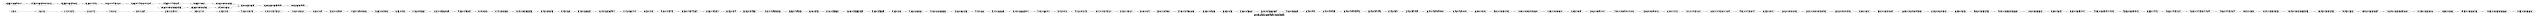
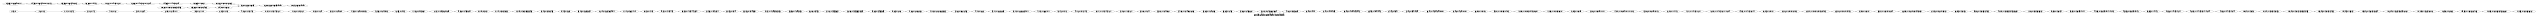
  digraph {
    label="Control-flow-graph for register allocator (function _ascii_day)"
    rankdir=LR
    n1 [label="0, 115: 0 1 "]
    n2 [label="1, 116: 0 1 2 3 "]
    n3 [label="2, 117: 0 1 2 3 4 5 "]
    n4 [label="3, 118: 0 1 4 5 "]
    n5 [label="4, 120: 0 1 6 7 "]
    n6 [label="5, 121: 0 1 6 7 8 9 "]
    n7 [label="6, 122: 0 1 6 7 8 9 10 11 "]
    n8 [label="7, 123: 0 1 6 7 10 11 "]
    n9 [label="8, 125: 0 1 12 13 "]
    n10 [label="9, 126: 0 1 12 13 14 15 "]
    n11 [label="10, 127: 0 1 12 13 14 15 16 17 "]
    n12 [label="11, 128: 0 1 12 13 16 17 "]
    n13 [label="12, 130: 0 1 18 19 "]
    n14 [label="13, 131: 0 1 18 19 20 21 "]
    n15 [label="14, 132: 0 1 18 19 20 21 22 23 "]
    n16 [label="15, 133: 0 1 18 19 22 23 "]
    n17 [label="16, 135: 0 1 24 25 "]
    n18 [label="17, 136: 0 1 24 25 26 27 "]
    n19 [label="18, 137: 0 1 24 25 26 27 28 29 "]
    n20 [label="19, 138: 0 1 24 25 28 29 "]
    n21 [label="20, 140: 0 1 30 31 "]
    n22 [label="21, 141: 0 1 30 31 32 33 "]
    n23 [label="22, 142: 0 1 30 31 32 33 34 35 "]
    n24 [label="23, 143: 0 1 30 31 34 35 "]
    n25 [label="24, 145: 0 1 36 37 "]
    n26 [label="25, 146: 0 1 36 37 38 39 "]
    n27 [label="26, 147: 0 1 36 37 38 39 40 41 "]
    n28 [label="27, 148: 0 1 36 37 40 41 "]
    n29 [label="28, 150: 0 1 42 43 "]
    n30 [label="29, 151: 0 1 42 43 44 45 "]
    n31 [label="30, 152: 0 1 42 43 44 45 46 47 "]
    n32 [label="31, 153: 0 1 42 43 46 47 "]
    n33 [label="32, 155: 0 1 48 49 "]
    n34 [label="33, 156: 0 1 48 49 50 51 "]
    n35 [label="34, 157: 0 1 48 49 50 51 52 53 "]
    n36 [label="35, 158: 0 1 48 49 52 53 "]
    n37 [label="36, 160: 0 1 54 55 "]
    n38 [label="37, 161: 0 1 54 55 56 57 "]
    n39 [label="38, 162: 0 1 54 55 56 57 58 59 "]
    n40 [label="39, 163: 0 1 54 55 58 59 "]
    n41 [label="40, 165: 0 1 60 61 "]
    n42 [label="41, 166: 0 1 60 61 62 63 "]
    n43 [label="42, 167: 0 1 60 61 62 63 64 65 "]
    n44 [label="43, 168: 0 1 60 61 64 65 "]
    n45 [label="44, 170: 0 1 66 67 "]
    n46 [label="45, 171: 0 1 66 67 68 69 "]
    n47 [label="46, 172: 0 1 66 67 68 69 70 71 "]
    n48 [label="47, 173: 0 1 66 67 70 71 "]
    n49 [label="48, 175: 0 1 72 73 "]
    n50 [label="49, 176: 0 1 72 73 74 75 "]
    n51 [label="50, 177: 0 1 72 73 74 75 76 77 "]
    n52 [label="51, 178: 0 1 72 73 76 77 "]
    n53 [label="52, 180: 0 1 78 79 "]
    n54 [label="53, 181: 0 1 78 79 80 81 "]
    n55 [label="54, 182: 0 1 78 79 80 81 82 83 "]
    n56 [label="55, 183: 0 1 78 79 82 83 "]
    n57 [label="56, 185: 0 1 84 85 "]
    n58 [label="57, 186: 0 1 84 85 86 87 "]
    n59 [label="58, 187: 0 1 84 85 86 87 88 89 "]
    n60 [label="59, 188: 0 1 84 85 88 89 "]
    n61 [label="60, 190: 0 1 90 91 "]
    n62 [label="61, 191: 0 1 90 91 92 93 "]
    n63 [label="62, 192: 0 1 90 91 92 93 94 95 "]
-   n64 [label="33, 193: 0 1 90 91 94 95"]
+   n64 [label="63, 193: 0 1 90 91 94 95 "]
    n65 [label="64, 195: 0 1 96 97 "]
    n66 [label="65, 196: 0 1 96 97 98 99 "]
    n67 [label="66, 197: 0 1 96 97 98 99 100 101 "]
    n68 [label="67, 198: 0 1 96 97 100 101 "]
    n69 [label="68, 200: 0 1 102 103 "]
    n70 [label="69, 201: 0 1 102 103 104 105 "]
    n71 [label="70, 202: 0 1 102 103 104 105 106 107 "]
    n72 [label="71, 203: 0 1 102 103 106 107 "]
    n73 [label="72, 205: 0 1 108 109 "]
    n74 [label="73, 206: 0 1 108 109 110 111 "]
    n75 [label="74, 207: 0 1 108 109 110 111 112 113 "]
    n76 [label="75, 208: 0 1 108 109 112 113 "]
    n77 [label="76, 210: 0 1 114 115 "]
    n78 [label="77, 211: 0 1 114 115 116 117 "]
    n79 [label="78, 212: 0 1 114 115 116 117 118 119 "]
    n80 [label="79, 213: 0 1 114 115 118 119 "]
    n81 [label="80, 215: 0 1 120 121 "]
    n82 [label="81, 216: 0 1 120 121 122 123 "]
    n83 [label="82, 217: 0 1 120 121 122 123 124 125 "]
    n84 [label="83, 218: 0 1 120 121 124 125 "]
    n85 [label="84, 220: 0 1 126 127 "]
    n86 [label="85, 221: 0 1 126 127 128 129 "]
    n87 [label="86, 222: 0 1 126 127 128 129 130 131 "]
    n88 [label="87, 223: 0 1 126 127 130 131 "]
    n89 [label="88, 225: 0 1 132 133 "]
    n90 [label="89, 226: 0 1 132 133 134 135 "]
    n91 [label="90, 227: 0 1 132 133 134 135 136 137 "]
    n92 [label="91, 228: 0 1 132 133 136 137 "]
    n93 [label="92, 230: 0 1 138 139 "]
    n94 [label="93, 231: 0 1 138 139 140 141 "]
    n95 [label="94, 232: 0 1 138 139 140 141 142 143 "]
    n96 [label="95, 233: 0 1 138 139 142 143 "]
    n97 [label="96, 235: 0 1 144 145 "]
    n98 [label="97, 236: 0 1 144 145 146 147 "]
    n99 [label="98, 237: 0 1 144 145 146 147 148 149 "]
    n100 [label="99, 238: 0 1 144 145 148 149 "]
    n101 [label="100, 240: 0 1 150 151 "]
    n102 [label="101, 241: 0 1 150 151 152 153 "]
    n103 [label="102, 242: 0 1 150 151 152 153 154 155 "]
    n104 [label="103, 243: 0 1 150 151 154 155 "]
    n105 [label="104, 245: 0 1 156 157 "]
    n106 [label="105, 246: 0 1 156 157 158 159 "]
    n107 [label="106, 247: 0 1 156 157 158 159 160 161 "]
    n108 [label="107, 248: 0 1 156 157 160 161 "]
    n109 [label="108, 250: 0 1 162 163 "]
    n110 [label="109, 251: 0 1 162 163 164 165 "]
    n111 [label="110, 252: 0 1 162 163 164 165 166 167 "]
    n112 [label="111, 253: 0 1 162 163 166 167 "]
    n113 [label="113, 256: 0 1 168 169 170 171 "]
    n114 [label="114, 257: 0 1 168 169 170 171 172 173 "]
    n115 [label="115, 258: 0 1 168 169 172 173 "]
    n116 [label="116, 260: 0 1 174 175 "]
    n117 [label="117, 261: 0 1 174 175 176 177 "]
    n118 [label="118, 262: 0 1 174 175 176 177 178 179 "]
    n119 [label="119, 263: 0 1 174 175 178 179 "]
    n120 [label="120, 265: 0 1 180 181 "]
    n121 [label="121, 266: 0 1 180 181 182 183 "]
    n122 [label="125, 271: 186 187 188 189 "]
    n123 [label="122, 267: 0 1 180 181 182 183 184 185 "]
    n124 [label="123, 268: 0 1 180 181 184 185 "]
    n125 [label="124, 270: 0 1 186 187 "]
    n126 [label="126, 272: 186 187 188 189 190 191 "]
    n127 [label="127, 273: 186 187 190 191 "]
    n1 -> n2
    n2 -> n3
    n3 -> n4
    n4 -> n5
    n5 -> n6
    n6 -> n7
    n7 -> n8
    n8 -> n9
    n9 -> n10
    n10 -> n11
    n11 -> n12
    n12 -> n13
    n13 -> n14
    n14 -> n15
    n15 -> n16
    n16 -> n17
    n17 -> n18
    n18 -> n19
    n19 -> n20
    n20 -> n21
    n21 -> n22
    n22 -> n23
    n23 -> n24
    n24 -> n25
    n25 -> n26
    n26 -> n27
    n27 -> n28
    n28 -> n29
    n29 -> n30
    n30 -> n31
    n31 -> n32
    n32 -> n33
    n33 -> n34
    n34 -> n35
    n35 -> n36
    n36 -> n37
    n37 -> n38
    n38 -> n39
    n39 -> n40
    n40 -> n41
    n41 -> n42
    n42 -> n43
    n43 -> n44
    n44 -> n45
    n45 -> n46
    n46 -> n47
    n47 -> n48
    n48 -> n49
    n49 -> n50
    n50 -> n51
    n51 -> n52
    n52 -> n53
    n53 -> n54
    n54 -> n55
    n55 -> n56
    n56 -> n57
    n57 -> n58
    n58 -> n59
    n59 -> n60
    n60 -> n61
    n61 -> n62
    n62 -> n63
    n63 -> n64
    n64 -> n65
    n65 -> n66
    n66 -> n67
    n67 -> n68
    n68 -> n69
    n69 -> n70
    n70 -> n71
    n71 -> n72
    n72 -> n73
    n73 -> n74
    n74 -> n75
    n75 -> n76
    n76 -> n77
    n77 -> n78
    n78 -> n79
    n79 -> n80
    n80 -> n81
    n81 -> n82
    n82 -> n83
    n83 -> n84
    n84 -> n85
    n85 -> n86
    n86 -> n87
    n87 -> n88
    n88 -> n89
    n89 -> n90
    n90 -> n91
    n91 -> n92
    n92 -> n93
    n93 -> n94
    n94 -> n95
    n95 -> n96
    n96 -> n97
    n97 -> n98
    n98 -> n99
    n99 -> n100
    n100 -> n101
    n101 -> n102
    n102 -> n103
    n103 -> n104
    n104 -> n105
    n105 -> n106
    n106 -> n107
    n107 -> n108
    n108 -> n109
    n109 -> n110
    n110 -> n111
    n111 -> n112
    n113 -> n114
    n114 -> n115
    n115 -> n116
    n116 -> n117
    n117 -> n118
    n118 -> n119
    n119 -> n120
    n120 -> n121
    n121 -> n122
    n122 -> n126
    n123 -> n124
    n124 -> n125
    n125 -> n122
    n126 -> n127
  }
